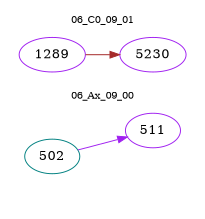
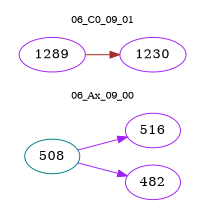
  digraph {
    rankdir=LR
    node [color=purple]
    edge [color=purple]
-   n1 [color=teal label=502]
-   n3 [label=511]
+   n1 [color=teal label=508]
+   n2 [label=482]
+   n3 [label=516]
    n4 [label=1289]
-   n5 [label=5230]
+   n5 [label=1230]
    subgraph cluster_1 {
      color=white
      fontsize=10
      label="06_Ax_09_00"
      n1
+     n2
      n3
    }
    subgraph cluster_2 {
      color=white
      fontsize=10
      label="06_C0_09_01"
      n4
      n5
    }
+   n1 -> n2
    n1 -> n3
    n4 -> n5 [color=brown]
  }
